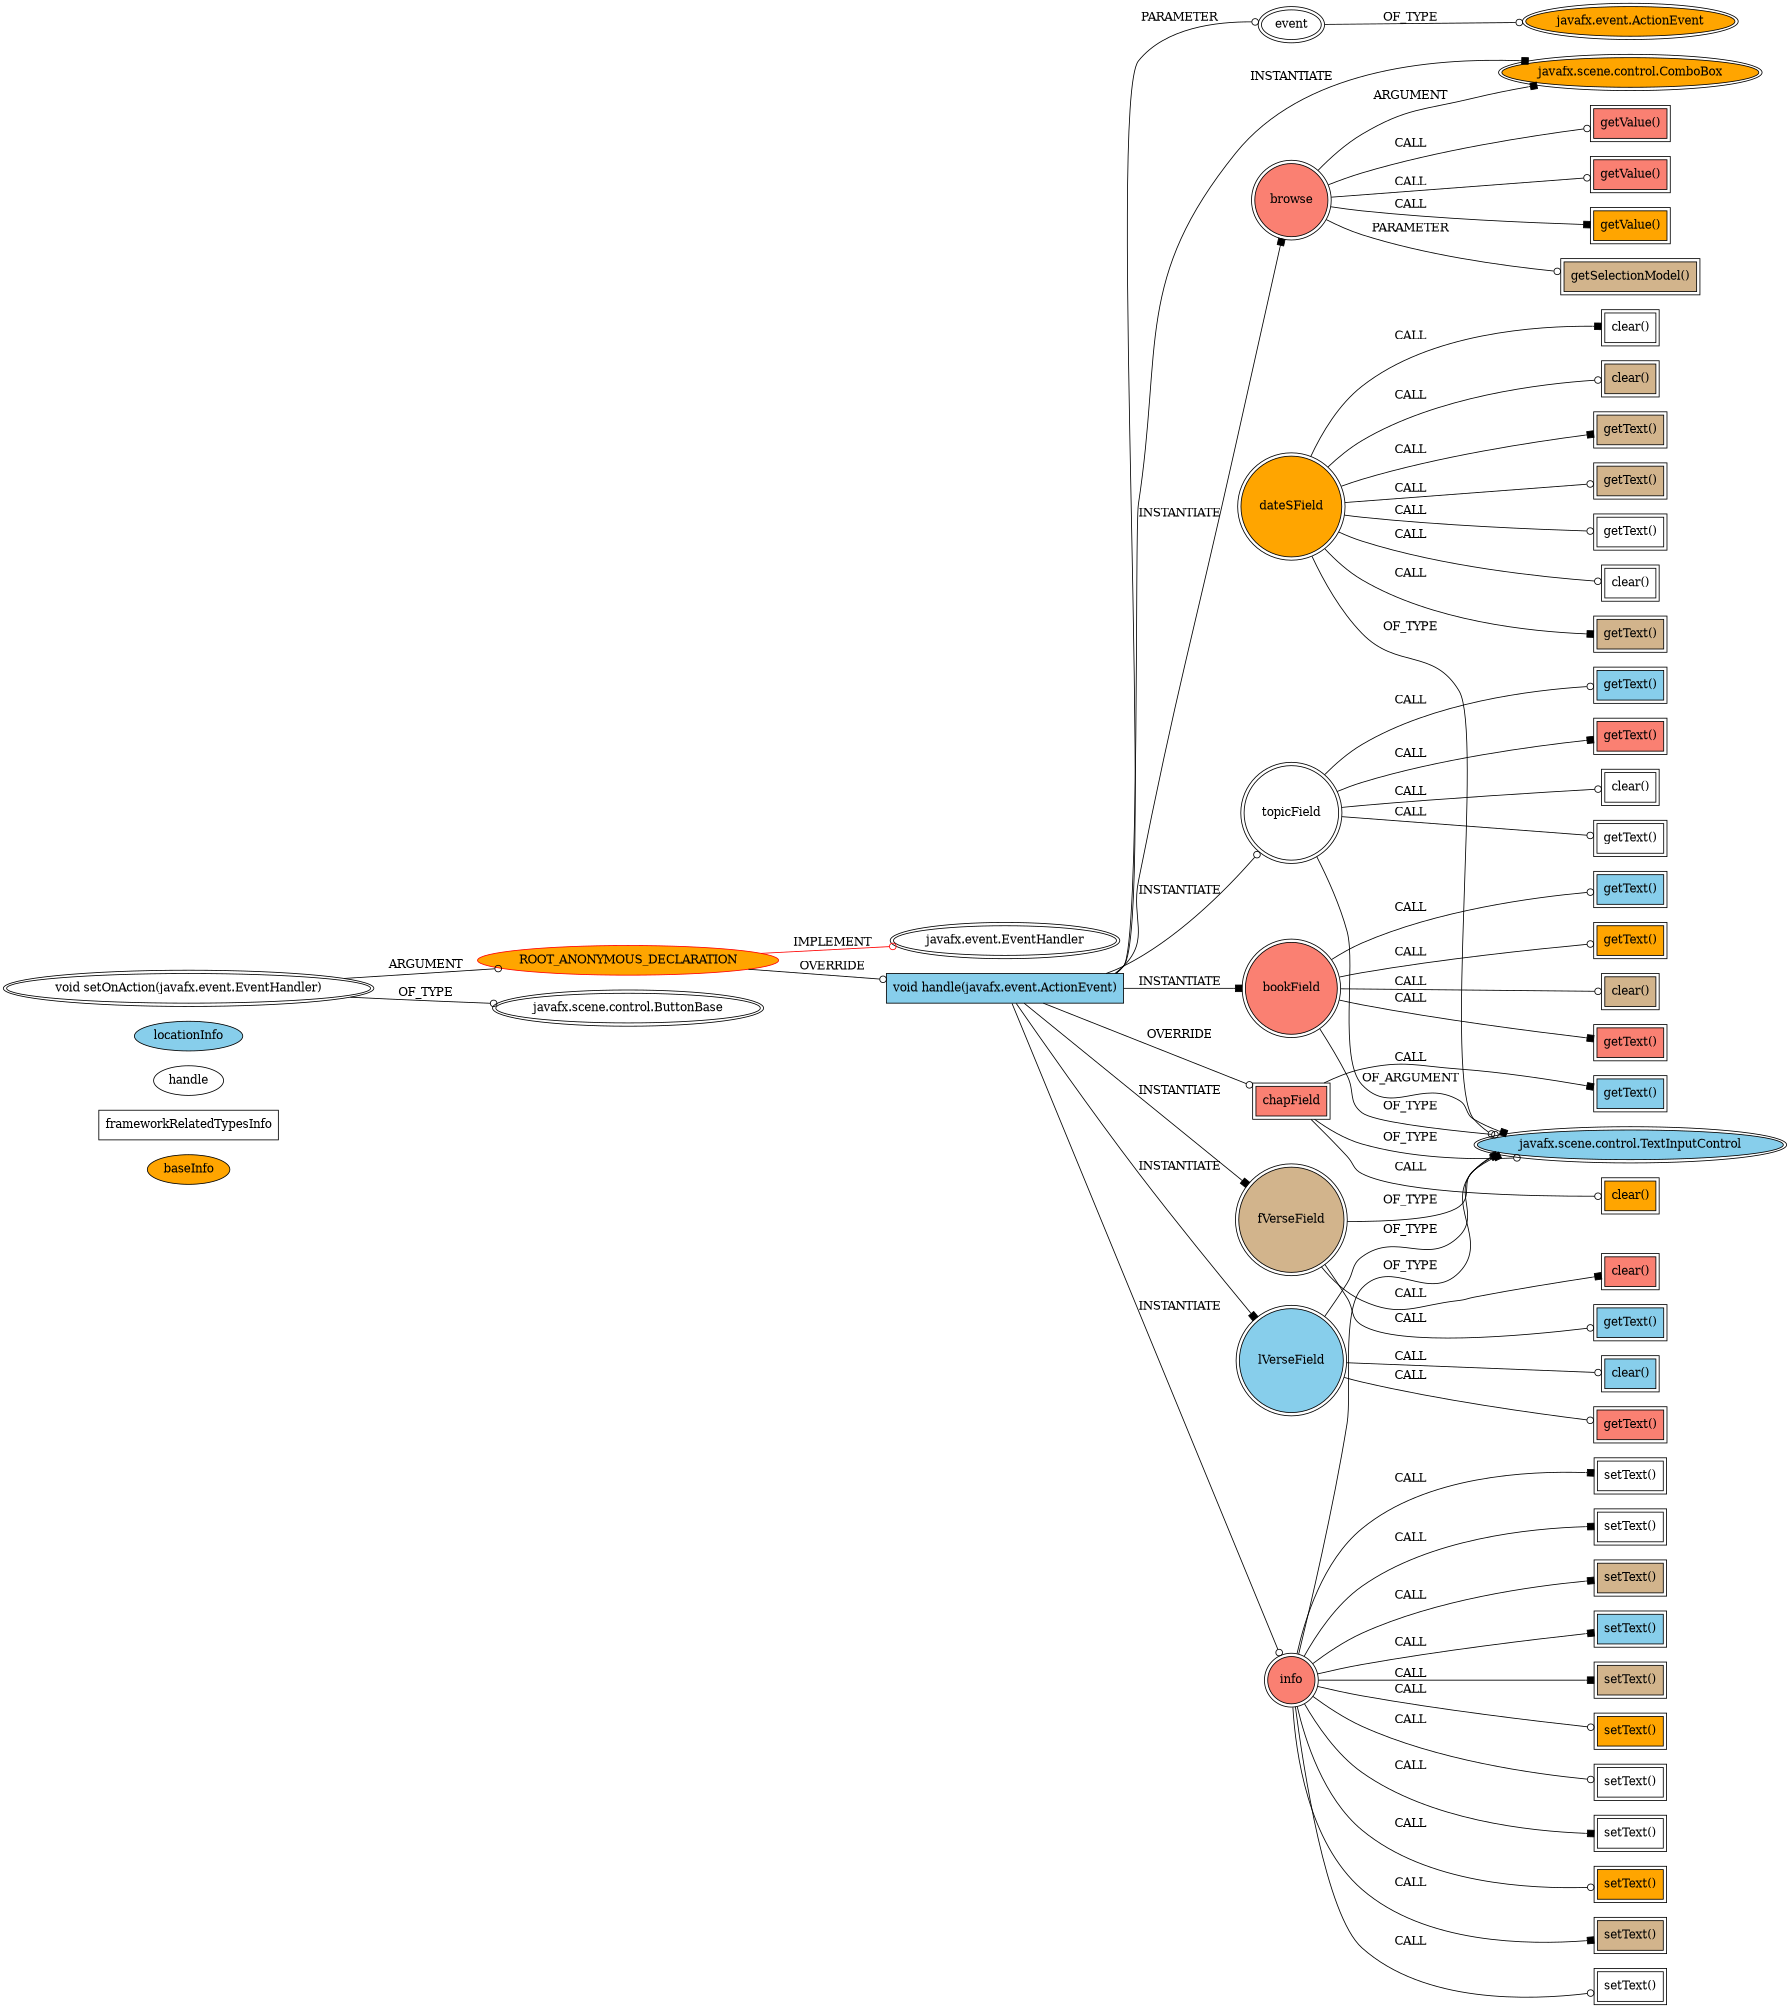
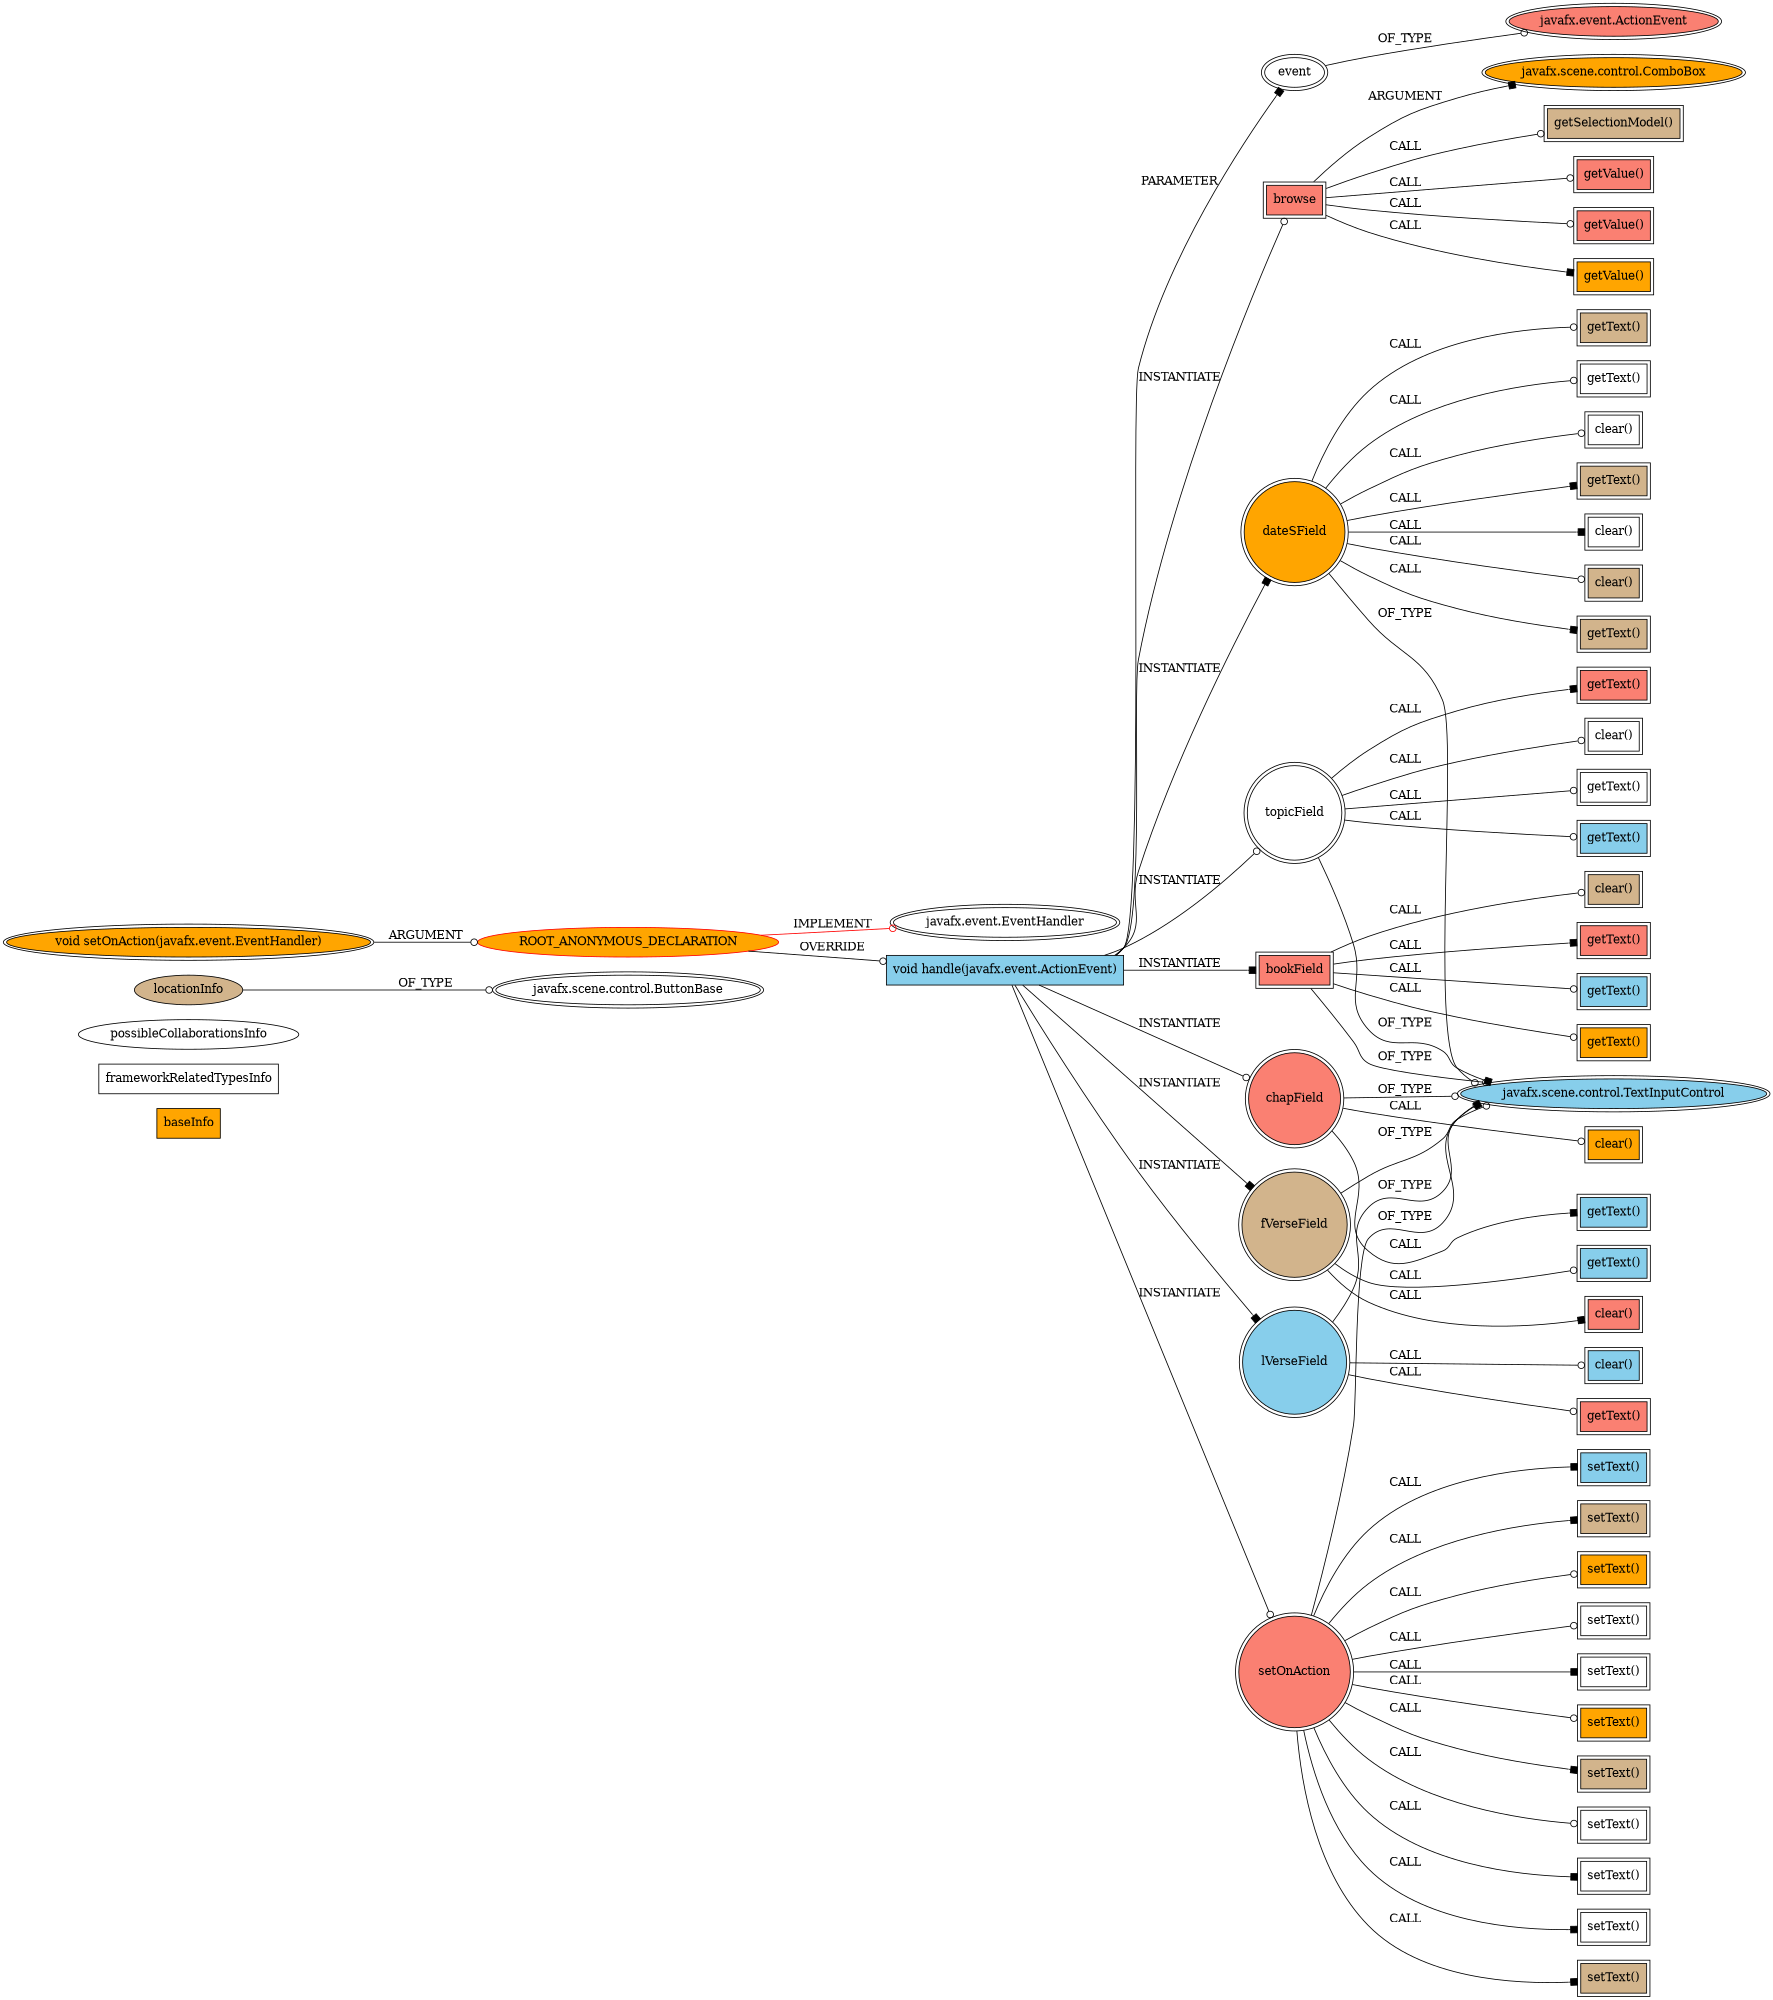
  digraph {
    rankdir=LR
    node [fillcolor=white style=filled shape=box isFrameworkType=true vertexType=INSIDE_CALL peripheries=2]
    edge [arrowhead=odot]
-   baseInfo [category=extension_graph fillcolor=orange graphId=2922 isAnonymous=true possibleRelation=false shape="" isFrameworkType="" vertexType="" peripheries=""]
+   baseInfo [category=extension_graph fillcolor=orange graphId=2922 isAnonymous=true possibleRelation=false isFrameworkType="" vertexType="" peripheries=""]
    frameworkRelatedTypesInfo [0="javafx.event.EventHandler" isFrameworkType="" vertexType="" peripheries=""]
-   possibleCollaborationsInfo [label=handle shape="" isFrameworkType="" vertexType="" peripheries=""]
-   locationInfo [contextSignature="void start(javafx.stage.Stage)" filePath="/hcespedes-ScriptureJournal/ScriptureJournal-master/src/JournalFX.java" fillcolor=skyblue graphId=2922 projectName="hcespedes-ScriptureJournal" shape="" isFrameworkType="" vertexType="" peripheries=""]
+   possibleCollaborationsInfo [shape="" isFrameworkType="" vertexType="" peripheries=""]
+   locationInfo [contextSignature="void start(javafx.stage.Stage)" filePath="/hcespedes-ScriptureJournal/ScriptureJournal-master/src/JournalFX.java" fillcolor=tan graphId=2922 projectName="hcespedes-ScriptureJournal" shape="" isFrameworkType="" vertexType="" peripheries=""]
    n5 [color=red fillcolor=orange isFrameworkType=false label=ROOT_ANONYMOUS_DECLARATION vertexType=ROOT_ANONYMOUS_DECLARATION shape="" peripheries=""]
    n6 [label="javafx.event.EventHandler" vertexType=FRAMEWORK_INTERFACE_TYPE shape=""]
    n7 [fillcolor=skyblue isFrameworkType=false label="void handle(javafx.event.ActionEvent)" vertexType=OVERRIDING_METHOD_DECLARATION peripheries=""]
    n8 [label=event vertexType=PARAMETER_DECLARATION shape=""]
-   n9 [fillcolor=salmon label=browse shape=circle vertexType=VARIABLE_EXPRESION]
-   n10 [fillcolor=salmon label=info shape=circle vertexType=VARIABLE_EXPRESION]
+   n9 [fillcolor=salmon label=browse vertexType=VARIABLE_EXPRESION]
+   n10 [fillcolor=salmon label=setOnAction shape=circle vertexType=VARIABLE_EXPRESION]
    n11 [fillcolor=orange label=dateSField shape=circle vertexType=VARIABLE_EXPRESION]
    n12 [label=topicField shape=circle vertexType=VARIABLE_EXPRESION]
-   n13 [fillcolor=salmon label=bookField shape=circle vertexType=VARIABLE_EXPRESION]
-   n14 [fillcolor=salmon label=chapField vertexType=VARIABLE_EXPRESION]
+   n13 [fillcolor=salmon label=bookField vertexType=VARIABLE_EXPRESION]
+   n14 [fillcolor=salmon label=chapField shape=circle vertexType=VARIABLE_EXPRESION]
    n15 [fillcolor=tan label=fVerseField shape=circle vertexType=VARIABLE_EXPRESION]
    n16 [fillcolor=skyblue label=lVerseField shape=circle vertexType=VARIABLE_EXPRESION]
-   n17 [label="void setOnAction(javafx.event.EventHandler)" vertexType=OUTSIDE_CALL shape=""]
+   n17 [fillcolor=orange label="void setOnAction(javafx.event.EventHandler)" vertexType=OUTSIDE_CALL shape=""]
    n18 [label="javafx.scene.control.ButtonBase" vertexType=FRAMEWORK_CLASS_TYPE shape=""]
-   n19 [fillcolor=orange label="javafx.event.ActionEvent" vertexType=FRAMEWORK_CLASS_TYPE shape=""]
+   n19 [fillcolor=salmon label="javafx.event.ActionEvent" vertexType=FRAMEWORK_CLASS_TYPE shape=""]
    n20 [fillcolor=orange label="javafx.scene.control.ComboBox" vertexType=FRAMEWORK_CLASS_TYPE shape=""]
    n21 [fillcolor=tan label="getSelectionModel()"]
    n22 [fillcolor=salmon label="getValue()"]
    n23 [fillcolor=salmon label="getValue()"]
    n24 [fillcolor=orange label="getValue()"]
    n25 [fillcolor=skyblue label="javafx.scene.control.TextInputControl" vertexType=FRAMEWORK_CLASS_TYPE shape=""]
    n26 [fillcolor=tan label="setText()"]
    n27 [label="setText()"]
    n28 [label="setText()"]
    n29 [label="setText()"]
    n30 [fillcolor=tan label="setText()"]
    n31 [fillcolor=skyblue label="setText()"]
    n32 [fillcolor=tan label="setText()"]
    n33 [fillcolor=orange label="setText()"]
    n34 [label="setText()"]
    n35 [label="setText()"]
    n36 [fillcolor=orange label="setText()"]
    n37 [fillcolor=tan label="getText()"]
    n38 [fillcolor=tan label="getText()"]
    n39 [label="getText()"]
    n40 [label="clear()"]
    n41 [fillcolor=tan label="getText()"]
    n42 [label="clear()"]
    n43 [fillcolor=tan label="clear()"]
    n44 [label="getText()"]
    n45 [fillcolor=skyblue label="getText()"]
    n46 [fillcolor=salmon label="getText()"]
    n47 [label="clear()"]
    n48 [fillcolor=salmon label="getText()"]
    n49 [fillcolor=skyblue label="getText()"]
    n50 [fillcolor=orange label="getText()"]
    n51 [fillcolor=tan label="clear()"]
    n52 [fillcolor=skyblue label="getText()"]
    n53 [fillcolor=orange label="clear()"]
    n54 [fillcolor=skyblue label="getText()"]
    n55 [fillcolor=salmon label="clear()"]
    n56 [fillcolor=salmon label="getText()"]
    n57 [fillcolor=skyblue label="clear()"]
    n5 -> n6 [color=red label=IMPLEMENT]
    n5 -> n7 [label=OVERRIDE]
-   n7 -> n8 [label=PARAMETER]
-   n7 -> n9 [arrowhead=box label=INSTANTIATE]
+   n7 -> n8 [arrowhead=box label=PARAMETER]
+   n7 -> n9 [label=INSTANTIATE]
    n7 -> n10 [label=INSTANTIATE]
-   n7 -> n20 [arrowhead=box label=INSTANTIATE]
+   n7 -> n11 [arrowhead=box label=INSTANTIATE]
    n7 -> n12 [label=INSTANTIATE]
    n7 -> n13 [arrowhead=box label=INSTANTIATE]
-   n7 -> n14 [label=OVERRIDE]
+   n7 -> n14 [label=INSTANTIATE]
    n7 -> n15 [arrowhead=box label=INSTANTIATE]
    n7 -> n16 [arrowhead=box label=INSTANTIATE]
    n8 -> n19 [label=OF_TYPE]
    n9 -> n20 [arrowhead=box label=ARGUMENT]
-   n9 -> n21 [label=PARAMETER]
+   n9 -> n21 [label=CALL]
    n9 -> n22 [label=CALL]
    n9 -> n23 [label=CALL]
    n9 -> n24 [arrowhead=box label=CALL]
    n10 -> n25 [label=OF_TYPE]
    n10 -> n26 [arrowhead=box label=CALL]
    n10 -> n27 [label=CALL]
    n10 -> n28 [arrowhead=box label=CALL]
    n10 -> n29 [arrowhead=box label=CALL]
    n10 -> n30 [arrowhead=box label=CALL]
    n10 -> n31 [arrowhead=box label=CALL]
    n10 -> n32 [arrowhead=box label=CALL]
    n10 -> n33 [label=CALL]
    n10 -> n34 [label=CALL]
    n10 -> n35 [arrowhead=box label=CALL]
    n10 -> n36 [label=CALL]
    n11 -> n25 [label=OF_TYPE]
    n11 -> n37 [arrowhead=box label=CALL]
    n11 -> n38 [label=CALL]
    n11 -> n39 [label=CALL]
    n11 -> n40 [label=CALL]
    n11 -> n41 [arrowhead=box label=CALL]
    n11 -> n42 [arrowhead=box label=CALL]
    n11 -> n43 [label=CALL]
-   n12 -> n25 [arrowhead=box label=OF_ARGUMENT]
+   n12 -> n25 [arrowhead=box label=OF_TYPE]
    n12 -> n44 [label=CALL]
    n12 -> n45 [label=CALL]
    n12 -> n46 [arrowhead=box label=CALL]
    n12 -> n47 [label=CALL]
    n13 -> n25 [label=OF_TYPE]
    n13 -> n48 [arrowhead=box label=CALL]
    n13 -> n49 [label=CALL]
    n13 -> n50 [label=CALL]
    n13 -> n51 [label=CALL]
    n14 -> n25 [label=OF_TYPE]
    n14 -> n52 [arrowhead=box label=CALL]
    n14 -> n53 [label=CALL]
-   n15 -> n25 [arrowhead=box label=OF_TYPE]
+   n15 -> n25 [label=OF_TYPE]
    n15 -> n54 [label=CALL]
    n15 -> n55 [arrowhead=box label=CALL]
    n16 -> n25 [arrowhead=box label=OF_TYPE]
    n16 -> n56 [label=CALL]
    n16 -> n57 [label=CALL]
    n17 -> n5 [label=ARGUMENT]
-   n17 -> n18 [label=OF_TYPE]
+   locationInfo -> n18 [label=OF_TYPE]
  }
